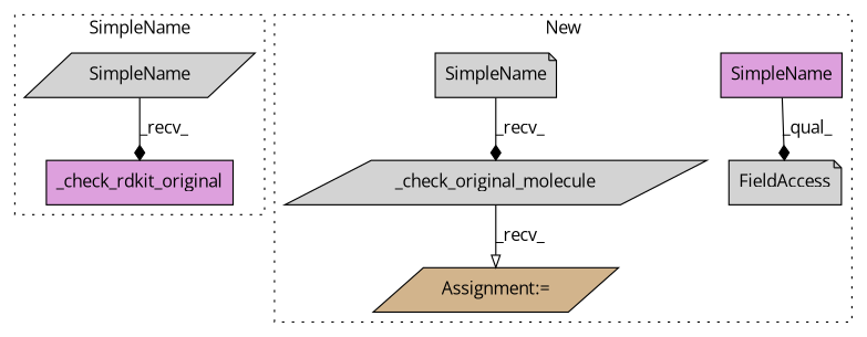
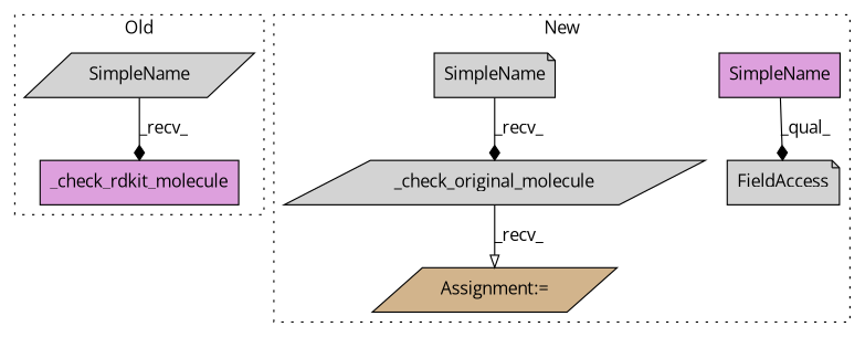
  digraph {
    fontname="Open Sans"
    node [a=42 fillcolor=lightgrey fontname="Open Sans" l=4 s=5886 shape=parallelogram style=filled]
    edge [arrowhead=diamond fontname="Open Sans"]
-   n1 [a=32 fillcolor=plum l=23 label=_check_rdkit_original s=4884 shape=box]
+   n1 [a=32 fillcolor=plum l=23 label=_check_rdkit_molecule s=4884 shape=box]
    n2 [label=SimpleName s=4879]
    n3 [a=32 l=26 label=_check_original_molecule s=5562]
    n4 [a=7 fillcolor=tan l=1 label="Assignment:=" s=5556]
    n5 [a=22 l=19 label=FieldAccess shape=note]
    n6 [fillcolor=plum label=SimpleName shape=box]
    n7 [label=SimpleName s=5557 shape=note]
    subgraph cluster_1 {
-     label=SimpleName
+     label=Old
      style=dotted
      n1
      n2
    }
    subgraph cluster_2 {
      label=New
      style=dotted
      n3
      n4
      n5
      n6
      n7
    }
    n2 -> n1 [label=_recv_]
    n3 -> n4 [arrowhead=onormal label=_recv_]
    n6 -> n5 [label=_qual_]
    n7 -> n3 [label=_recv_]
  }
